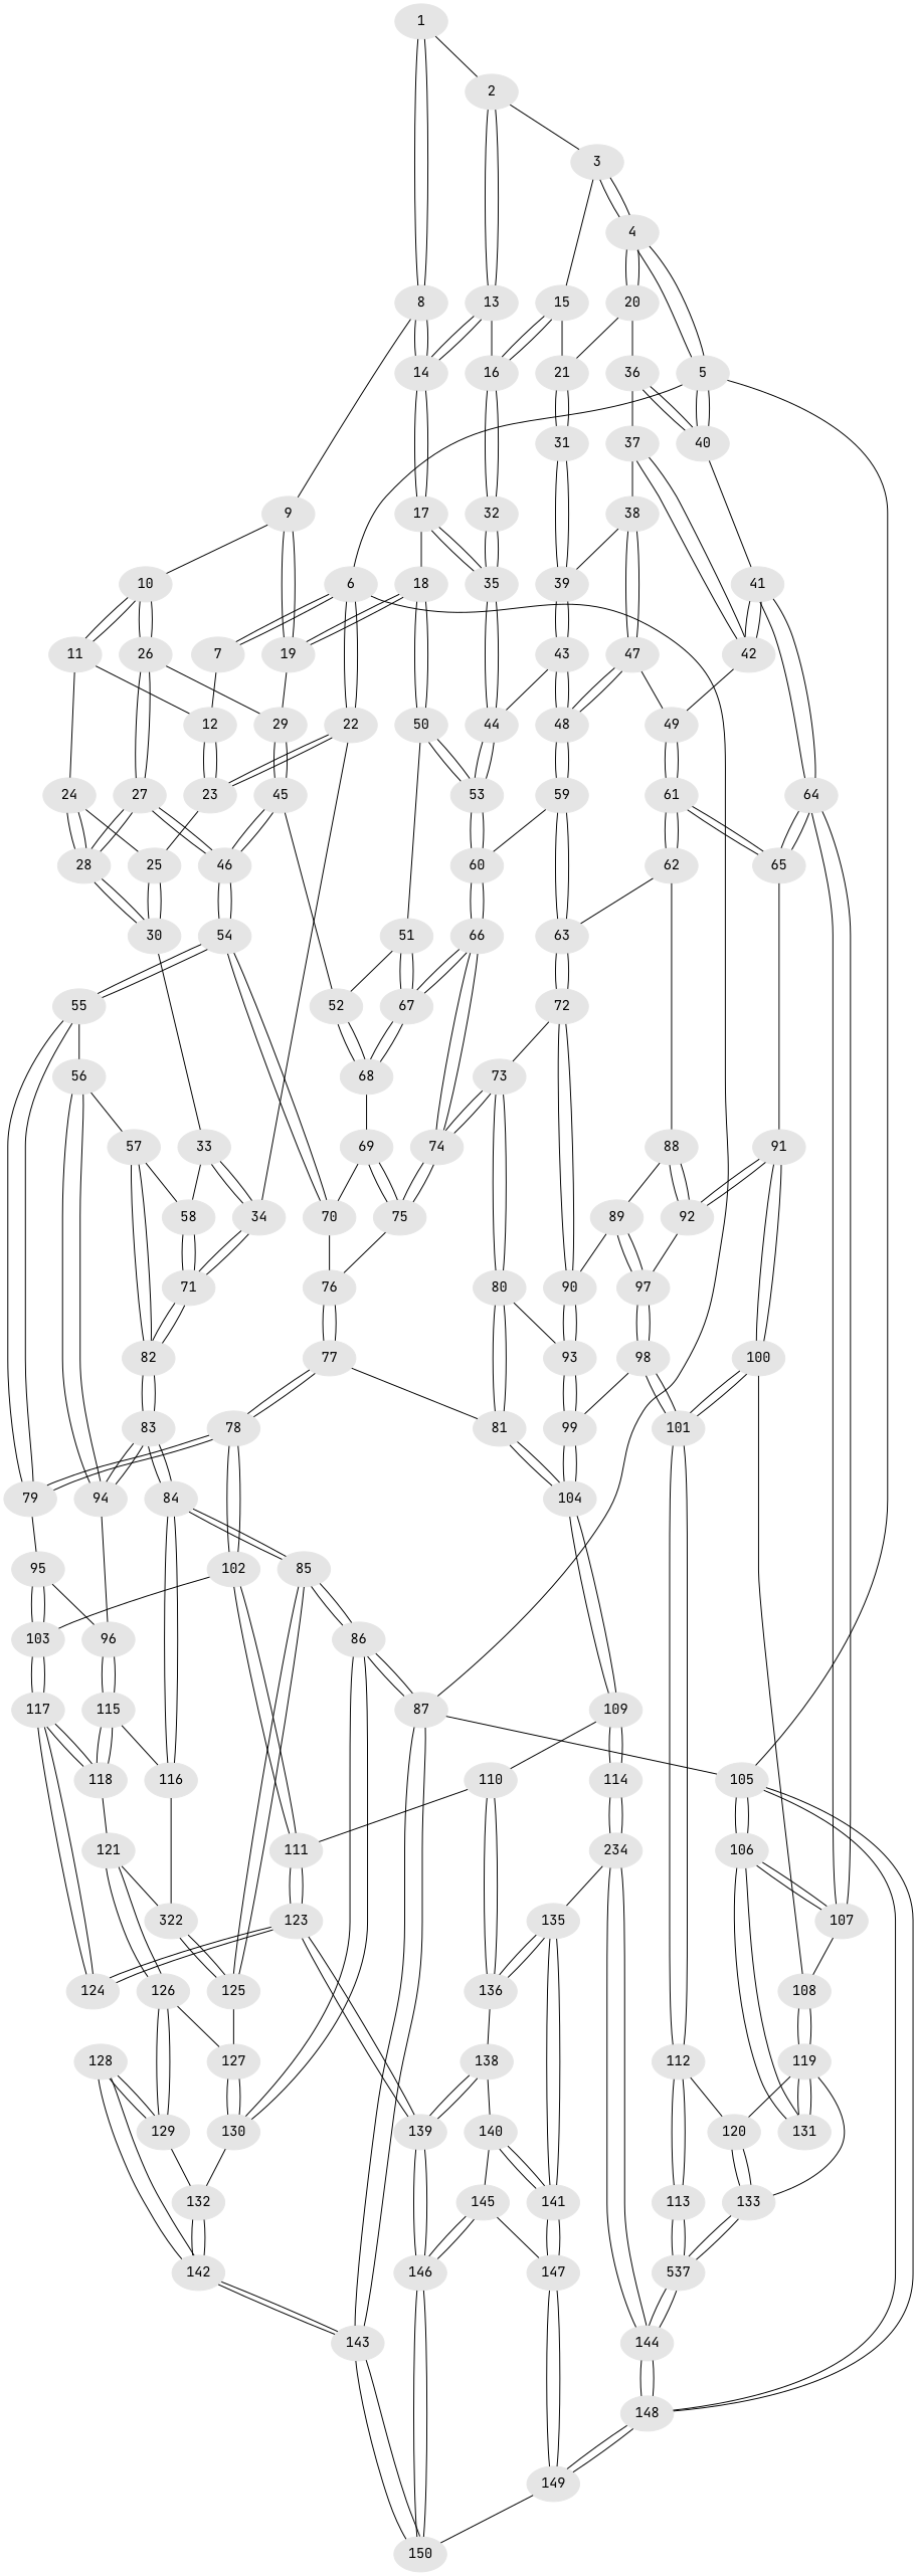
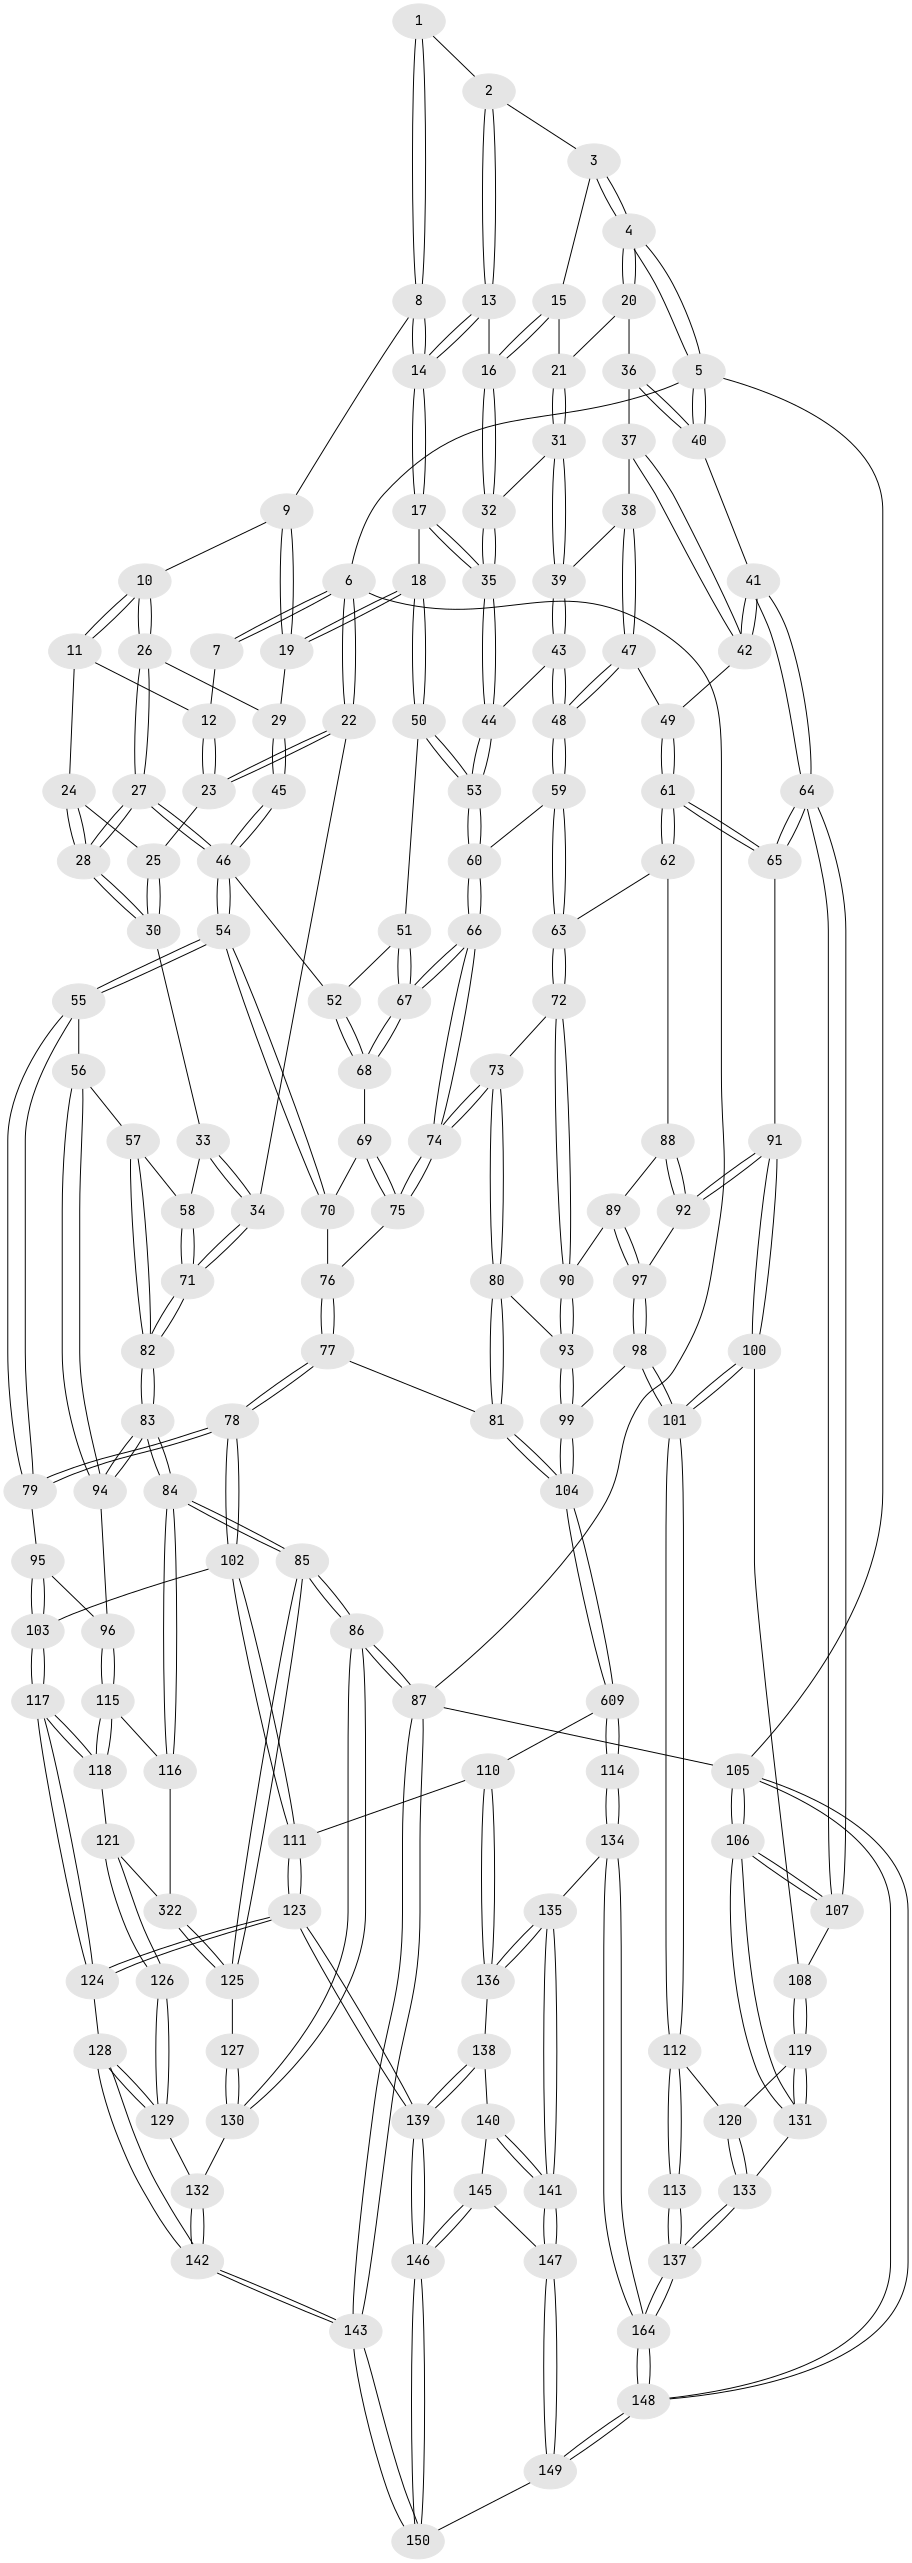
  graph {
    fontname="JetBrains Mono"
    node [color=gray90 fontname="JetBrains Mono" style=filled]
    edge [fontname="JetBrains Mono"]
    1
    2
    8
    3
    13
    9
    14
    4
    15
    16
    5
    20
    21
    6
    40
    105
    36
    7
    22
    87
    41
    106
    148
    12
    23
    34
    143
    10
    19
    17
    11
    26
    29
    24
    27
    25
    28
    32
    18
    35
    31
    50
    44
    53
    51
    45
    37
    39
    71
    30
    33
    46
    54
    52
    58
    43
    82
    38
    42
    47
    49
    48
    64
    65
    107
    61
    59
    60
    68
    55
    70
    63
    62
    67
    69
    66
    56
    79
    76
    57
    94
    95
    96
    83
    72
    74
    88
    91
    89
    92
    73
    90
    108
    100
    75
    77
    80
    93
    81
    78
    102
    104
    103
    111
    99
-   109
+   109 [label=609]
    84
    85
    116
    86
    125
    n112 [label=322]
    130
    127
    132
    150
    97
    98
    101
    115
    117
    118
    112
    119
    113
    120
    123
    124
    110
    114
    131
    149
    133
    136
-   134 [label=234]
+   134
    138
    139
-   137 [label=537]
-   144
+   137
+   144 [label=164]
    135
    121
    128
    126
    129
    146
    142
    141
    147
    140
    145
    1 -- 2
    1 -- 8
    1 -- 8
    2 -- 3
    2 -- 13
    2 -- 13
    8 -- 9
    8 -- 14
    8 -- 14
    3 -- 4
    3 -- 4
    3 -- 15
    13 -- 14
    13 -- 14
    13 -- 16
    9 -- 10
    9 -- 19
    9 -- 19
    14 -- 17
    14 -- 17
    4 -- 5
    4 -- 5
    4 -- 20
    4 -- 20
    15 -- 16
    15 -- 16
    15 -- 21
    16 -- 32
    16 -- 32
    5 -- 6
    5 -- 40
    5 -- 40
    5 -- 105
    20 -- 21
    20 -- 36
    21 -- 31
    21 -- 31
    6 -- 7
    6 -- 7
    6 -- 22
    6 -- 22
    6 -- 87
    40 -- 41
    105 -- 106
    105 -- 106
    105 -- 148
    105 -- 148
    36 -- 40
    36 -- 40
    36 -- 37
    7 -- 12
    22 -- 23
    22 -- 23
    22 -- 34
    87 -- 105
    87 -- 143
    87 -- 143
    41 -- 42
    41 -- 42
    41 -- 64
    41 -- 64
    106 -- 107
    106 -- 107
    106 -- 131
    106 -- 131
    148 -- 149
    148 -- 149
    12 -- 23
    12 -- 23
    23 -- 25
    34 -- 71
    34 -- 71
    143 -- 150
    143 -- 150
    10 -- 11
    10 -- 11
    10 -- 26
    10 -- 26
    19 -- 29
    17 -- 18
    17 -- 35
    17 -- 35
    11 -- 12
    11 -- 24
    26 -- 29
    26 -- 27
    26 -- 27
    29 -- 45
    29 -- 45
    24 -- 25
    24 -- 28
    24 -- 28
    27 -- 28
    27 -- 28
    27 -- 46
    27 -- 46
    25 -- 30
    25 -- 30
    28 -- 30
    28 -- 30
    32 -- 35
    32 -- 35
    18 -- 19
    18 -- 19
    18 -- 50
    18 -- 50
    35 -- 44
    35 -- 44
+   31 -- 32
    31 -- 39
    31 -- 39
    50 -- 53
    50 -- 53
    50 -- 51
    44 -- 53
    44 -- 53
    53 -- 60
    53 -- 60
    51 -- 52
    51 -- 67
    51 -- 67
    45 -- 46
    45 -- 46
-   45 -- 52
+   46 -- 52
    37 -- 38
    37 -- 42
    37 -- 42
    39 -- 43
    39 -- 43
    71 -- 82
    71 -- 82
    30 -- 33
    33 -- 34
    33 -- 34
    33 -- 58
    46 -- 54
    46 -- 54
    54 -- 55
    54 -- 55
    54 -- 70
    54 -- 70
    52 -- 68
    52 -- 68
    58 -- 71
    58 -- 71
    43 -- 44
    43 -- 48
    43 -- 48
    82 -- 83
    82 -- 83
    38 -- 39
    38 -- 47
    38 -- 47
    42 -- 49
    47 -- 49
    47 -- 48
    47 -- 48
    49 -- 61
    49 -- 61
    48 -- 59
    48 -- 59
    64 -- 65
    64 -- 65
    64 -- 107
    64 -- 107
    65 -- 91
    107 -- 108
    61 -- 65
    61 -- 65
    61 -- 62
    61 -- 62
    59 -- 60
    59 -- 63
    59 -- 63
    60 -- 66
    60 -- 66
    68 -- 69
    55 -- 56
    55 -- 79
    55 -- 79
    70 -- 76
    63 -- 72
    63 -- 72
    62 -- 63
    62 -- 88
    67 -- 68
    67 -- 68
    69 -- 70
    69 -- 75
    69 -- 75
    66 -- 67
    66 -- 67
    66 -- 74
    66 -- 74
    56 -- 57
    56 -- 94
    56 -- 94
    79 -- 95
    76 -- 77
    76 -- 77
    57 -- 58
    57 -- 82
    57 -- 82
    94 -- 96
    95 -- 96
    95 -- 103
    95 -- 103
    96 -- 115
    96 -- 115
    83 -- 94
    83 -- 94
    83 -- 84
    83 -- 84
    72 -- 73
    72 -- 90
    72 -- 90
    74 -- 75
    74 -- 75
    88 -- 89
    88 -- 92
    88 -- 92
    91 -- 92
    91 -- 92
    91 -- 100
    91 -- 100
    89 -- 90
    89 -- 97
    89 -- 97
    92 -- 97
    73 -- 74
    73 -- 74
    73 -- 80
    73 -- 80
    90 -- 93
    90 -- 93
    108 -- 119
    108 -- 119
    100 -- 108
    100 -- 101
    100 -- 101
    75 -- 76
    77 -- 81
    77 -- 78
    77 -- 78
    80 -- 93
    80 -- 81
    80 -- 81
    93 -- 99
    93 -- 99
    81 -- 104
    81 -- 104
    78 -- 79
    78 -- 79
    78 -- 102
    78 -- 102
    102 -- 103
    102 -- 111
    102 -- 111
    104 -- 109
    104 -- 109
    103 -- 117
    103 -- 117
    111 -- 123
    111 -- 123
    99 -- 104
    99 -- 104
    109 -- 110
    109 -- 114
    109 -- 114
    84 -- 85
    84 -- 85
    84 -- 116
    84 -- 116
    85 -- 86
    85 -- 86
    85 -- 125
    85 -- 125
    116 -- n112
    86 -- 87
    86 -- 87
    86 -- 130
    86 -- 130
    125 -- 127
    n112 -- 125
    n112 -- 125
    130 -- 132
    127 -- 130
    127 -- 130
    132 -- 142
    132 -- 142
    97 -- 98
    97 -- 98
    98 -- 99
    98 -- 101
    98 -- 101
    101 -- 112
    101 -- 112
    115 -- 116
    115 -- 118
    115 -- 118
    117 -- 118
    117 -- 118
    117 -- 124
    117 -- 124
    118 -- 121
    112 -- 113
    112 -- 113
    112 -- 120
    119 -- 120
    119 -- 131
    119 -- 131
    113 -- 137
    113 -- 137
    120 -- 133
    120 -- 133
    123 -- 124
    123 -- 124
    123 -- 139
    123 -- 139
+   124 -- 128
    110 -- 111
    110 -- 136
    110 -- 136
    114 -- 134
    114 -- 134
-   119 -- 133
+   131 -- 133
    149 -- 150
    133 -- 137
    133 -- 137
    136 -- 138
    134 -- 144
    134 -- 144
    134 -- 135
    138 -- 139
    138 -- 139
    138 -- 140
    139 -- 146
    139 -- 146
    137 -- 144
    137 -- 144
    144 -- 148
    144 -- 148
    135 -- 136
    135 -- 136
    135 -- 141
    135 -- 141
    121 -- n112
    121 -- 126
    121 -- 126
    128 -- 129
    128 -- 129
    128 -- 142
    128 -- 142
-   126 -- 127
    126 -- 129
    126 -- 129
    129 -- 132
    146 -- 150
    146 -- 150
    142 -- 143
    142 -- 143
    141 -- 147
    141 -- 147
    147 -- 149
    147 -- 149
    140 -- 141
    140 -- 141
    140 -- 145
    145 -- 146
    145 -- 146
    145 -- 147
  }
